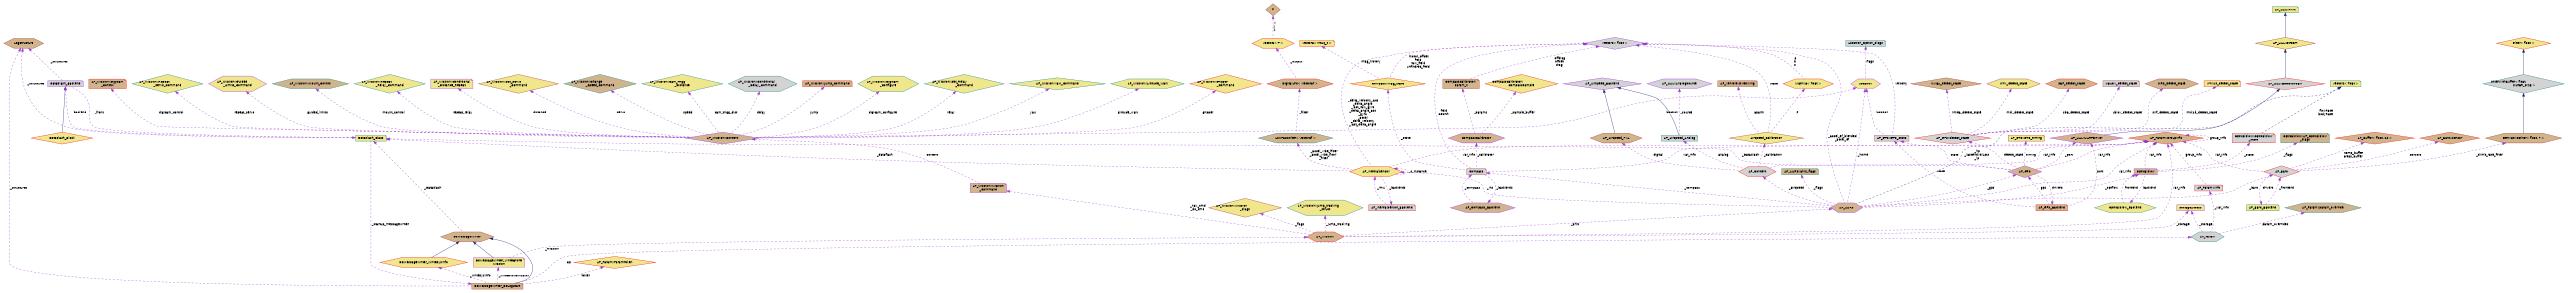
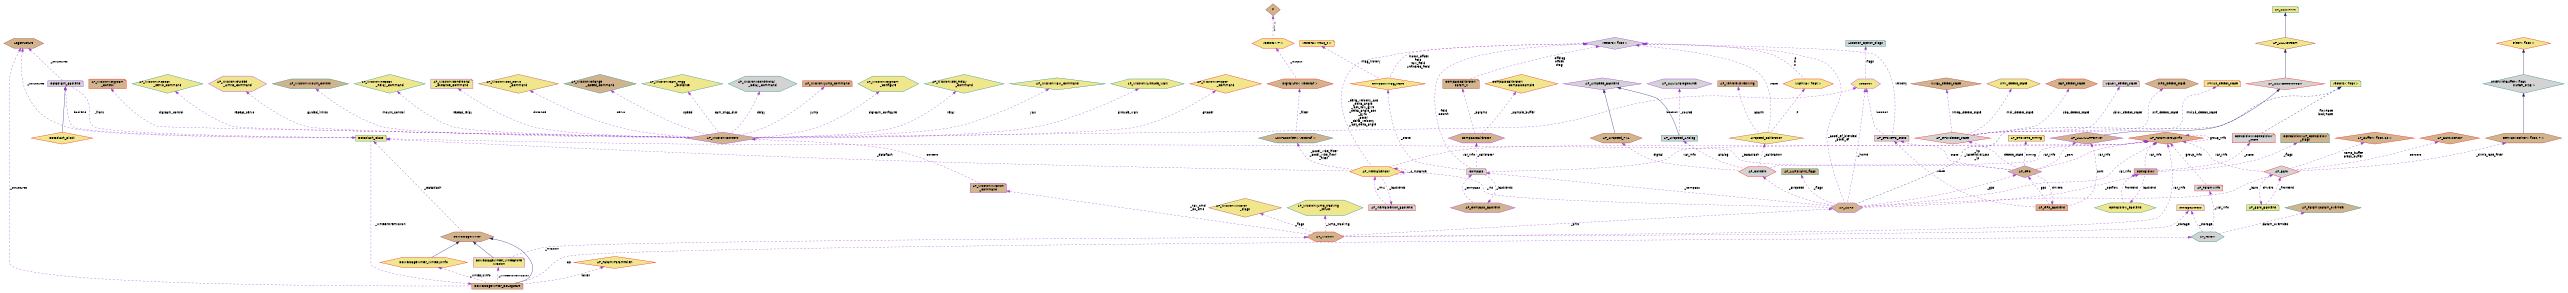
  digraph {
    node [color=red fillcolor=khaki fontname=Helvetica fontsize=10 shape=diamond style=filled]
    edge [color=darkorchid3 dir=back fontname=Helvetica fontsize=10 labelfontname=Helvetica labelfontsize=10 style=dashed]
    n1 [fontcolor=black height=0.2 label=DataFlash_Block width=0.4]
    n2 [color=purple fillcolor=lightgrey height=0.2 label=DataFlash_Backend shape=note width=0.4]
    n3 [color=teal height=0.2 label=DataFlash_Class shape=note width=0.4]
    n4 [color=brown fillcolor=tan height=0.2 label=DFMessageWriter shape=hexagon width=0.4]
    n5 [height=0.2 label=AP_InertialSensor shape=hexagon width=0.4]
    n6 [color=purple fillcolor=tan height=0.2 label=AP_GPS width=0.4]
    n7 [color=brown fillcolor=tan height=0.2 label=LogStructure shape=hexagon width=0.4]
    n8 [color=brown fillcolor=tan height=0.2 label=DFMessageWriter_DFLogStart shape=note width=0.4]
    n9 [color=purple height=0.2 label="DFMessageWriter_WriteEntire\lMission" shape=note width=0.4]
    n10 [height=0.2 label=DFMessageWriter_WriteSysInfo shape=hexagon width=0.4]
    n11 [color=purple fillcolor=tan height=0.2 label=AP_AHRS shape=hexagon width=0.4]
    n12 [fillcolor=lightgrey height=0.2 label=AP_InertialSensor_Backend shape=note width=0.4]
    n13 [fillcolor=tan height=0.2 label=AP_GPS_Backend shape=note width=0.4]
    n14 [fillcolor=tan height=0.2 label=AP_Mission shape=hexagon width=0.4]
    n15 [color=purple height=0.2 label=StorageAccess shape=note width=0.4]
    n16 [color=teal fillcolor=lightgrey height=0.2 label=AP_Param shape=hexagon width=0.4]
    n17 [color=purple fillcolor=tan height=0.2 label="AP_Mission::Mission\l_Command" shape=note width=0.4]
    n18 [color=purple fillcolor=tan height=0.2 label="AP_Mission::Content" width=0.4]
    n19 [color=purple height=0.2 label="AP_Mission::Guided\l_Limits_Command" shape=hexagon width=0.4]
    n20 [color=teal fillcolor=tan height=0.2 label="AP_Mission::Mount_Control" shape=hexagon width=0.4]
    n21 [color=teal height=0.2 label="AP_Mission::Repeat\l_Relay_Command" width=0.4]
-   n22 [color=purple height=0.2 label="AP_Mission::Conditional\l_Distance_Repeat" shape=note width=0.4]
+   n22 [color=purple height=0.2 label="AP_Mission::Conditional\l_Distance_Command" shape=note width=0.4]
    n23 [color=brown height=0.2 label="AP_Mission::Set_Servo\l_Command" width=0.4]
    n24 [color=teal fillcolor=tan height=0.2 label="AP_Mission::Change\l_Speed_Command" width=0.4]
    n25 [color=teal height=0.2 label="AP_Mission::Cam_Trigg\l_Distance" width=0.4]
    n26 [color=teal fillcolor=lightgrey height=0.2 label="AP_Mission::Conditional\l_Delay_Command" shape=hexagon width=0.4]
    n27 [fillcolor=tan height=0.2 label="AP_Mission::Jump_Command" shape=note width=0.4]
    n28 [color=purple height=0.2 label=Location shape=hexagon width=0.4]
    n29 [color=brown fillcolor=lightgrey height=0.2 label="AP_GPS::GPS_State" shape=note width=0.4]
    n30 [color=teal fillcolor=lightgrey height=0.2 label=Location_Option_Flags shape=note width=0.4]
    n31 [color=teal height=0.2 label="AP_Mission::Digicam\l_Configure" shape=hexagon width=0.4]
    n32 [color=teal height=0.2 label="AP_Mission::Set_Relay\l_Command" width=0.4]
    n33 [color=teal height=0.2 label="AP_Mission::Yaw_Command" width=0.4]
    n34 [color=teal height=0.2 label="AP_Mission::Altitude_Wait" shape=hexagon width=0.4]
    n35 [height=0.2 label="AP_Mission::Gripper\l_Command" width=0.4]
    n36 [fillcolor=tan height=0.2 label="AP_Mission::Digicam\l_Control" shape=note width=0.4]
    n37 [color=teal height=0.2 label="AP_Mission::Repeat\l_Servo_Command" width=0.4]
    n38 [fillcolor=tan height=0.2 label="AP_Param::GroupInfo" width=0.4]
    n39 [fillcolor=lightgrey height=0.2 label=AP_Baro width=0.4]
    n40 [color=purple fillcolor=tan height=0.2 label=OpticalFlow shape=note width=0.4]
    n41 [fillcolor=lightgrey height=0.2 label=AP_Content shape=hexagon width=0.4]
    n42 [color=brown fillcolor=lightgrey height=0.2 label=Compass shape=note width=0.4]
    n43 [fillcolor=lightgrey height=0.2 label="AP_Param::Info" shape=note width=0.4]
    n44 [color=teal height=0.2 label=AP_Baro_Backend shape=note width=0.4]
    n45 [color=teal height=0.2 label=OpticalFlow_backend shape=hexagon width=0.4]
    n46 [color=purple fillcolor=tan height=0.2 label=AP_Compass_Backend shape=hexagon width=0.4]
    n47 [color=brown height=0.2 label="AP_Mission::Mission\l_Flags" width=0.4]
    n48 [color=teal fillcolor=tan height=0.2 label="AP_AHRS::ahrs_flags" shape=note width=0.4]
    n49 [fillcolor=tan height=0.2 label="AP_Baro::sensor" width=0.4]
    n50 [fillcolor=tan height=0.2 label="AP_Buffer\< float, 10 \>" width=0.4]
    n51 [color=brown fillcolor=tan height=0.2 label="DerivativeFilter\< float, 7 \>" shape=hexagon width=0.4]
    n52 [color=teal fillcolor=lightgrey height=0.2 label="FilterWithBuffer\< float,\l FILTER_SIZE \>" width=0.4]
    n53 [height=0.2 label="Filter\< float \>" width=0.4]
    n54 [fillcolor=lightgrey height=0.2 label="OpticalFlow::OpticalFlow\l_state" shape=note width=0.4]
    n55 [color=teal height=0.2 label="Vector2\< float \>" shape=note width=0.4]
    n56 [color=teal fillcolor=tan height=0.2 label="OpticalFlow::AP_OpticalFlow\l_Flags" shape=note width=0.4]
    n57 [color=purple fillcolor=lightgrey height=0.2 label="Vector3\< float \>" width=0.4]
    n58 [color=brown height=0.2 label=Airspeed_Calibration width=0.4]
    n59 [height=0.2 label="Matrix3\< float \>" shape=hexagon width=0.4]
    n60 [color=brown fillcolor=tan height=0.2 label="CompassCalibrator::\lparam_t" shape=note width=0.4]
    n61 [height=0.2 label="Compass::mag_state" width=0.4]
    n62 [color=purple fillcolor=tan height=0.2 label=CompassCalibrator shape=hexagon width=0.4]
    n63 [color=teal fillcolor=tan height=0.2 label="LowPassFilter\< Vector3f \>" shape=hexagon width=0.4]
    n64 [fillcolor=tan height=0.2 label="DigitalLPF\< Vector3f \>" shape=hexagon width=0.4]
    n65 [height=0.2 label="Vector3\< T \>" shape=hexagon width=0.4]
    n66 [color=brown fillcolor=tan height=0.2 label=T width=0.4]
    n67 [color=teal fillcolor=lightgrey height=0.2 label=AP_Airspeed_Analog shape=note width=0.4]
    n68 [color=purple fillcolor=lightgrey height=0.2 label=AP_Airspeed_Backend width=0.4]
    n69 [color=brown fillcolor=tan height=0.2 label=AP_Airspeed_PX4 shape=hexagon width=0.4]
    n70 [color=purple fillcolor=lightgrey height=0.2 label="AP_HAL::AnalogSource" shape=hexagon width=0.4]
    n71 [color=brown fillcolor=tan height=0.2 label="AP_Vehicle::FixedWing" shape=note width=0.4]
    n72 [fillcolor=lightgrey height=0.2 label="AP_GPS::detect_state" width=0.4]
    n73 [fillcolor=tan height=0.2 label=SBP_detect_state shape=hexagon width=0.4]
    n74 [color=brown fillcolor=lightgrey height=0.2 label=UBLOX_detect_state shape=note width=0.4]
    n75 [color=brown fillcolor=tan height=0.2 label=SIRF_detect_state shape=hexagon width=0.4]
    n76 [height=0.2 label=MTK19_detect_state shape=note width=0.4]
    n77 [color=brown fillcolor=tan height=0.2 label=NMEA_detect_state width=0.4]
    n78 [color=brown height=0.2 label=MTK_detect_state shape=hexagon width=0.4]
    n79 [color=brown height=0.2 label="AP_GPS::GPS_timing" shape=note width=0.4]
    n80 [color=purple fillcolor=tan height=0.2 label="AP_HAL::UARTDriver" width=0.4]
    n81 [fillcolor=lightgrey height=0.2 label="AP_HAL::BetterStream" width=0.4]
    n82 [color=brown height=0.2 label="AP_HAL::Stream" width=0.4]
    n83 [color=teal height=0.2 label="AP_HAL::Print" shape=note width=0.4]
    n84 [height=0.2 label="CompassCalibrator::\lCompassSample" width=0.4]
    n85 [height=0.2 label="Vector3\< int16_t \>" shape=note width=0.4]
    n86 [color=teal height=0.2 label="AP_Mission::jump_tracking\l_struct" shape=hexagon width=0.4]
    n87 [height=0.2 label="AP_Param::ParamToken" width=0.4]
    n88 [color=teal fillcolor=tan height=0.2 label="AP_Param::param_override" shape=hexagon width=0.4]
    n2 -> n1 [color=midnightblue style=solid]
    n2 -> n3 [label=" backend"]
    n3 -> n2 [label=" _front"]
    n3 -> n4 [label=" _DataFlash"]
    n3 -> n5 [label=" _dataflash"]
    n3 -> n6 [label=" _DataFlash"]
    n4 -> n8 [color=midnightblue style=solid]
    n4 -> n9 [color=midnightblue style=solid]
    n4 -> n10 [color=midnightblue style=solid]
    n5 -> n5 [label=" _s_instance"]
    n5 -> n11 [label=" _ins"]
    n5 -> n12 [label=" _imu"]
    n6 -> n11 [label=" _gps"]
    n6 -> n13 [label=" gps"]
    n7 -> n2 [label=" _structures"]
    n7 -> n3 [label=" _structures"]
    n7 -> n8 [label=" _structures"]
-   n8 -> n3 [label=" _startup_messagewriter"]
+   n8 -> n3 [label=" _writeentiremission"]
    n9 -> n8 [label=" _writeentiremission"]
    n10 -> n8 [label=" _writesysinfo"]
    n11 -> n14 [label=" _ahrs"]
    n12 -> n5 [label=" _backends"]
    n13 -> n6 [label=" drivers"]
    n14 -> n9 [label=" _mission"]
    n15 -> n14 [label=" _storage"]
    n15 -> n16 [label=" _storage"]
    n16 -> n8 [label=" ap"]
    n17 -> n14 [label=" _nav_cmd\n_do_cmd"]
    n18 -> n17 [label=" content"]
    n19 -> n18 [label=" guided_limits"]
    n20 -> n18 [label=" mount_control"]
    n21 -> n18 [label=" repeat_relay"]
    n22 -> n18 [label=" distance"]
    n23 -> n18 [label=" servo"]
    n24 -> n18 [label=" speed"]
    n25 -> n18 [label=" cam_trigg_dist"]
    n26 -> n18 [label=" delay"]
    n27 -> n18 [label=" jump"]
    n28 -> n11 [label=" _home"]
    n28 -> n18 [label=" location"]
    n28 -> n29 [label=" location"]
    n29 -> n6 [label=" state"]
    n29 -> n13 [label=" state"]
    n30 -> n28 [label=" flags"]
    n31 -> n18 [label=" digicam_configure"]
    n32 -> n18 [label=" relay"]
    n33 -> n18 [label=" yaw"]
    n34 -> n18 [label=" altitude_wait"]
    n35 -> n18 [label=" gripper"]
    n36 -> n18 [label=" digicam_control"]
    n37 -> n18 [label=" repeat_servo"]
    n38 -> n5 [label=" var_info"]
    n38 -> n6 [label=" var_info"]
    n38 -> n11 [label=" var_info"]
    n38 -> n14 [label=" var_info"]
    n38 -> n38 [label=" group_info"]
    n38 -> n39 [label=" var_info"]
    n38 -> n40 [label=" var_info"]
    n38 -> n41 [label=" var_info"]
    n38 -> n42 [label=" var_info"]
    n38 -> n43 [label=" group_info"]
    n39 -> n11 [label=" _baro"]
    n39 -> n44 [label=" _frontend"]
    n40 -> n11 [label=" _optflow"]
    n40 -> n45 [label=" frontend"]
    n41 -> n11 [label=" _airspeed"]
    n42 -> n11 [label=" _compass"]
    n42 -> n46 [label=" _compass"]
    n43 -> n16 [label=" _var_info"]
    n44 -> n39 [label=" drivers"]
    n45 -> n40 [label=" backend"]
    n46 -> n42 [label=" _backends"]
    n47 -> n14 [label=" _flags"]
    n48 -> n11 [label=" _flags"]
    n49 -> n39 [label=" sensors"]
    n50 -> n39 [label=" temp_buffer\npress_buffer"]
    n51 -> n39 [label=" _climb_rate_filter"]
    n52 -> n51 [color=midnightblue style=solid]
    n53 -> n52 [color=midnightblue style=solid]
    n54 -> n40 [label=" _state"]
    n55 -> n11 [color=midnightblue label=" _hp\n_lastGndVelADS\n_lp"]
    n55 -> n54 [color=midnightblue label=" flowRate\nbodyRate"]
    n56 -> n40 [label=" _flags"]
    n57 -> n5 [label=" _delta_velocity_acc\n_delta_angle\n_last_raw_gyro\n_delta_angle_acc\n_gyro\n_accel\n_delta_velocity\n_last_delta_angle"]
    n57 -> n11 [label=" _accel_ef_blended\n_accel_ef"]
    n57 -> n29 [label=" velocity"]
    n57 -> n42 [label=" field\nBearth"]
    n57 -> n58 [label=" state"]
    n57 -> n59 [label=" a\nb\nc"]
    n57 -> n60 [label=" offdiag\noffset\ndiag"]
    n57 -> n61 [label=" motor_offset\nfield\nraw_field\nunfiltered_field"]
    n58 -> n41 [label=" _calibration"]
    n59 -> n58 [label=" P"]
    n60 -> n62 [label=" _params"]
    n61 -> n42 [label=" _state"]
    n62 -> n42 [label=" _calibrator"]
    n63 -> n5 [label=" _accel_vibe_filter\n_accel_vibe_floor\l_filter"]
    n64 -> n63 [label=" _filter"]
    n65 -> n64 [label=" _output"]
    n66 -> n65 [label=" x\ny\nz"]
    n67 -> n41 [label=" analog"]
    n68 -> n67 [color=midnightblue style=solid]
    n68 -> n69 [color=midnightblue style=solid]
    n69 -> n41 [label=" digital"]
    n70 -> n67 [label=" _source"]
    n71 -> n58 [label=" aparm"]
    n72 -> n6 [label=" detect_state"]
    n73 -> n72 [label=" sbp_detect_state"]
    n74 -> n72 [label=" ublox_detect_state"]
    n75 -> n72 [label=" sirf_detect_state"]
    n76 -> n72 [label=" mtk19_detect_state"]
    n77 -> n72 [label=" nmea_detect_state"]
    n78 -> n72 [label=" mtk_detect_state"]
    n79 -> n6 [label=" timing"]
    n80 -> n6 [label=" _port"]
    n80 -> n13 [label=" port"]
    n81 -> n80 [color=midnightblue style=solid]
    n82 -> n81 [color=midnightblue style=solid]
    n83 -> n82 [color=midnightblue style=solid]
    n84 -> n62 [label=" _sample_buffer"]
    n85 -> n61 [label=" mag_history"]
    n86 -> n14 [label=" _jump_tracking"]
    n87 -> n8 [label=" token"]
    n88 -> n16 [label=" param_overrides"]
  }
